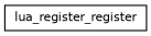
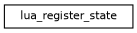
  digraph {
    rankdir=LR
-   n1 [color=black fillcolor=white fontname=Helvetica fontsize=10 height=0.2 label=lua_register_register shape=record style=filled width=0.4]
+   n1 [color=black fillcolor=white fontname=Helvetica fontsize=10 height=0.2 label=lua_register_state shape=record style=filled width=0.4]
  }
